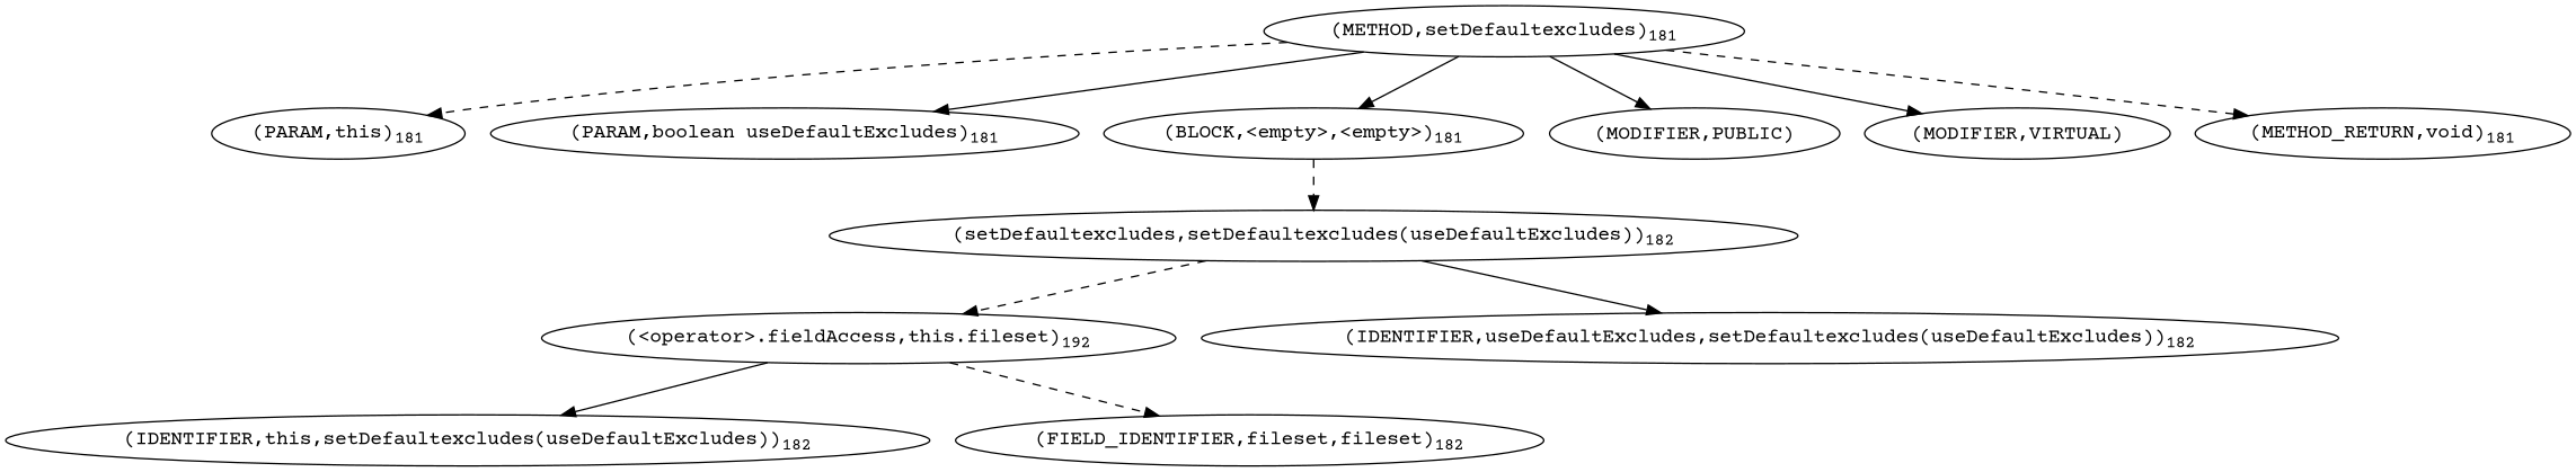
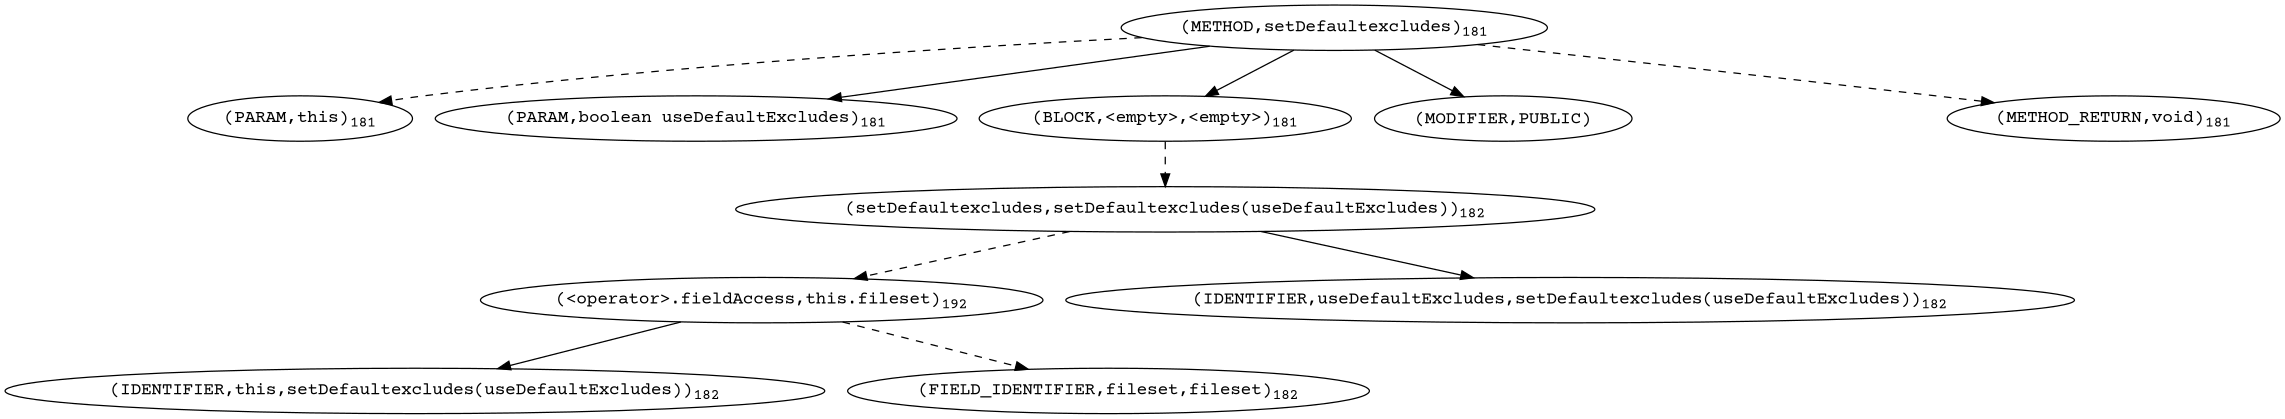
  digraph {
    fontname="Courier Prime"
    node [fontname="Courier Prime"]
    edge [fontname="Courier Prime" style=solid]
    n1 [label=<(METHOD,setDefaultexcludes)<SUB>181</SUB>>]
    n2 [label=<(PARAM,this)<SUB>181</SUB>>]
    n3 [label=<(PARAM,boolean useDefaultExcludes)<SUB>181</SUB>>]
    n4 [label=<(BLOCK,&lt;empty&gt;,&lt;empty&gt;)<SUB>181</SUB>>]
    n5 [label=<(MODIFIER,PUBLIC)>]
-   n6 [label=<(MODIFIER,VIRTUAL)>]
    n7 [label=<(METHOD_RETURN,void)<SUB>181</SUB>>]
    n8 [label=<(setDefaultexcludes,setDefaultexcludes(useDefaultExcludes))<SUB>182</SUB>>]
    n9 [label=<(&lt;operator&gt;.fieldAccess,this.fileset)<SUB>192</SUB>>]
    n10 [label=<(IDENTIFIER,useDefaultExcludes,setDefaultexcludes(useDefaultExcludes))<SUB>182</SUB>>]
    n11 [label=<(IDENTIFIER,this,setDefaultexcludes(useDefaultExcludes))<SUB>182</SUB>>]
    n12 [label=<(FIELD_IDENTIFIER,fileset,fileset)<SUB>182</SUB>>]
    n1 -> n2 [style=dashed]
    n1 -> n3
    n1 -> n4
    n1 -> n5
-   n1 -> n6
    n1 -> n7 [style=dashed]
    n4 -> n8 [style=dashed]
    n8 -> n9 [style=dashed]
    n8 -> n10
    n9 -> n11
    n9 -> n12 [style=dashed]
  }
